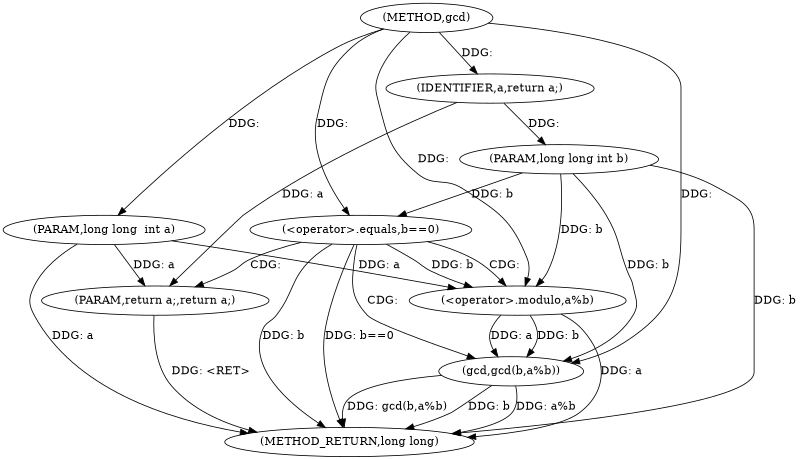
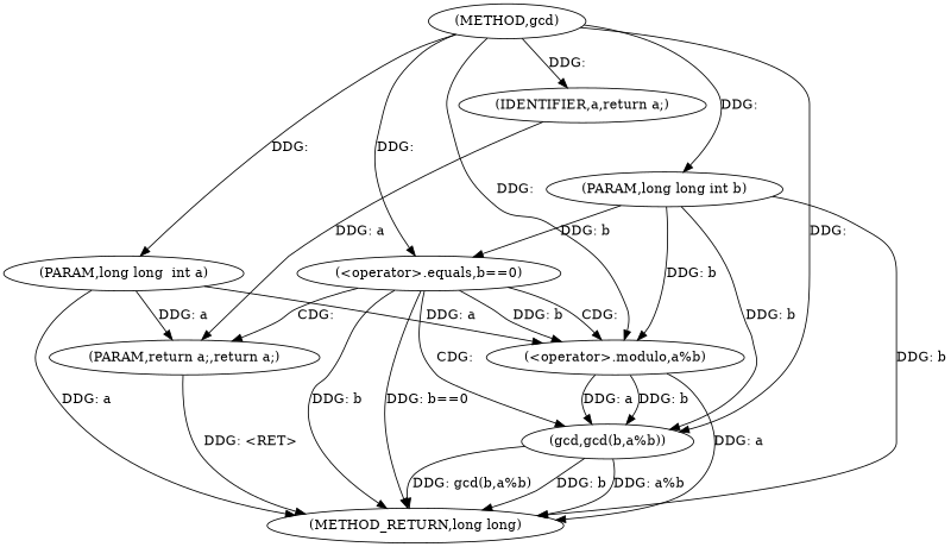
  digraph {
    n1 [label="(METHOD,gcd)"]
    n2 [label="(PARAM,long long  int a)"]
    n3 [label="(PARAM,long long int b)"]
    n4 [label="(<operator>.equals,b==0)"]
    n5 [label="(gcd,gcd(b,a%b))"]
    n6 [label="(IDENTIFIER,a,return a;)"]
    n7 [label="(<operator>.modulo,a%b)"]
    n8 [label="(METHOD_RETURN,long long)"]
    n9 [label="(PARAM,return a;,return a;)"]
    n1 -> n2 [label="DDG: "]
-   n6 -> n3 [label="DDG: "]
+   n1 -> n3 [label="DDG: "]
    n1 -> n4 [label="DDG: "]
    n1 -> n5 [label="DDG: "]
    n1 -> n6 [label="DDG: "]
    n1 -> n7 [label="DDG: "]
    n2 -> n7 [label="DDG: a"]
    n2 -> n8 [label="DDG: a"]
    n2 -> n9 [label="DDG: a"]
    n3 -> n4 [label="DDG: b"]
    n3 -> n5 [label="DDG: b"]
    n3 -> n7 [label="DDG: b"]
    n3 -> n8 [label="DDG: b"]
    n4 -> n5 [label="CDG: "]
    n4 -> n7 [label="DDG: b"]
    n4 -> n7 [label="CDG: "]
    n4 -> n8 [label="DDG: b"]
    n4 -> n8 [label="DDG: b==0"]
    n4 -> n9 [label="CDG: "]
    n5 -> n8 [label="DDG: b"]
    n5 -> n8 [label="DDG: a%b"]
    n5 -> n8 [label="DDG: gcd(b,a%b)"]
    n6 -> n9 [label="DDG: a"]
    n7 -> n5 [label="DDG: b"]
    n7 -> n5 [label="DDG: a"]
    n7 -> n8 [label="DDG: a"]
    n9 -> n8 [label="DDG: <RET>"]
  }
